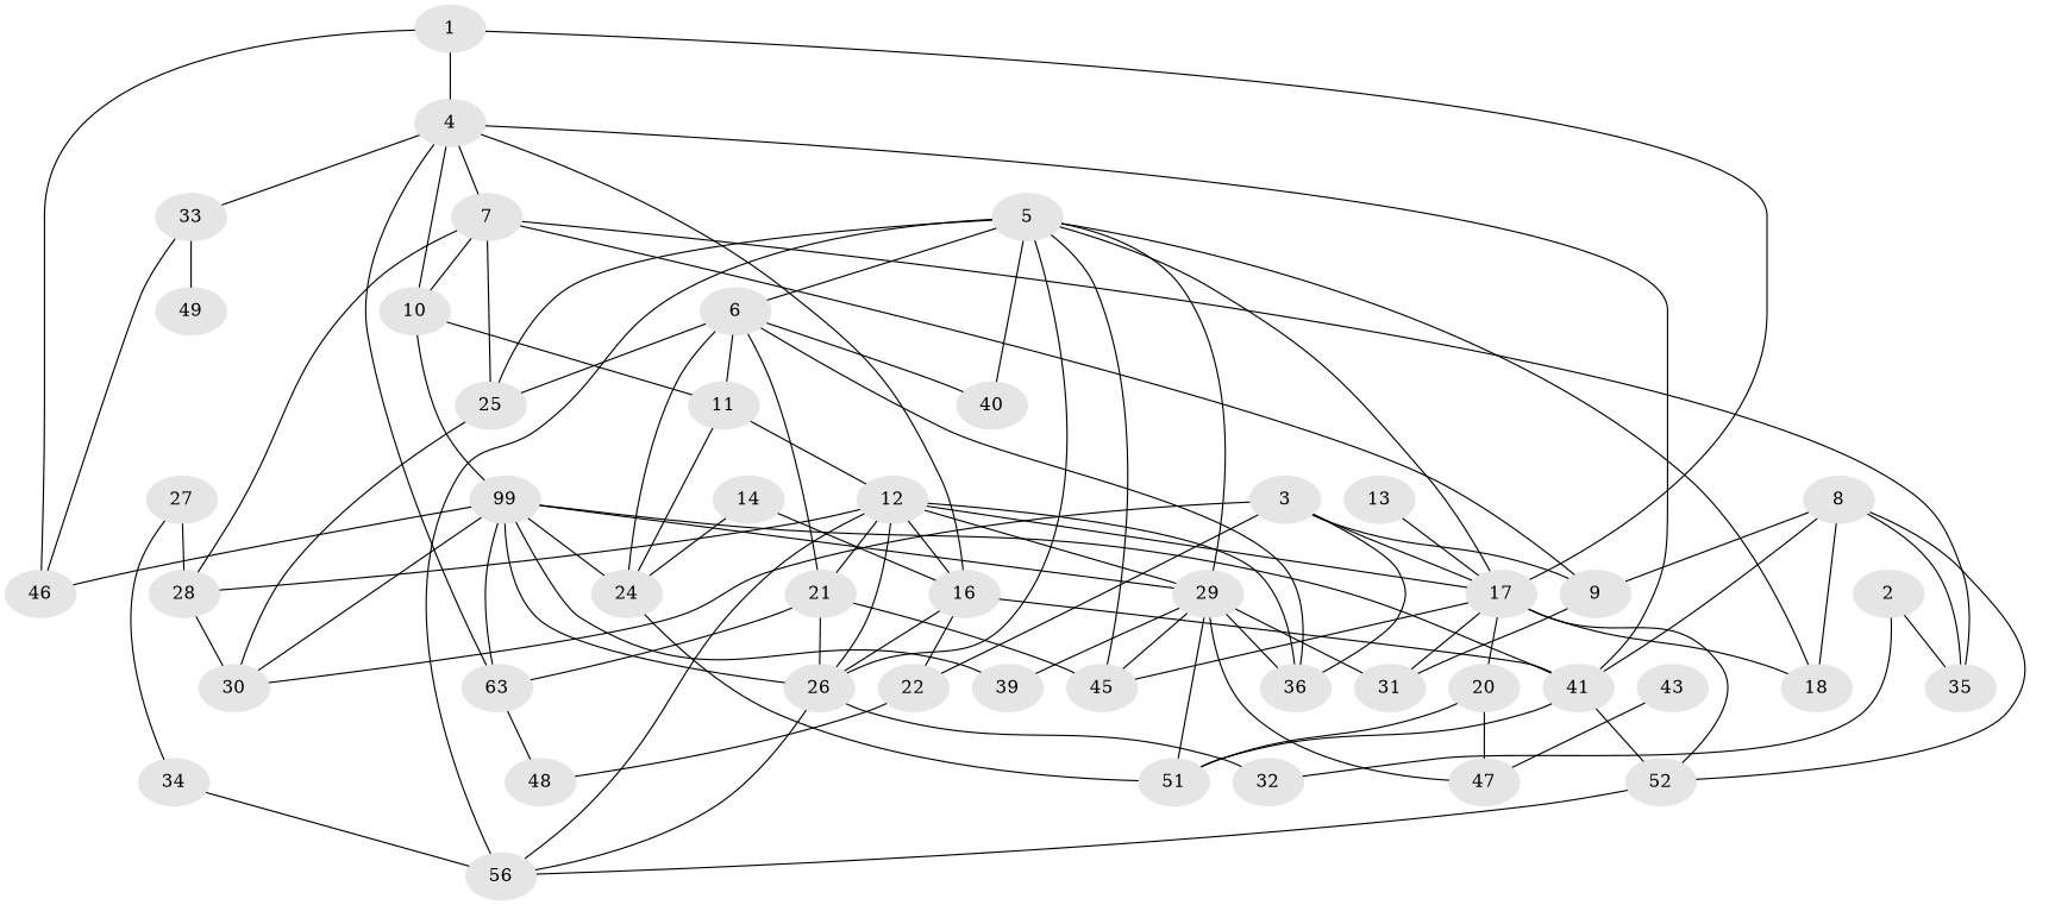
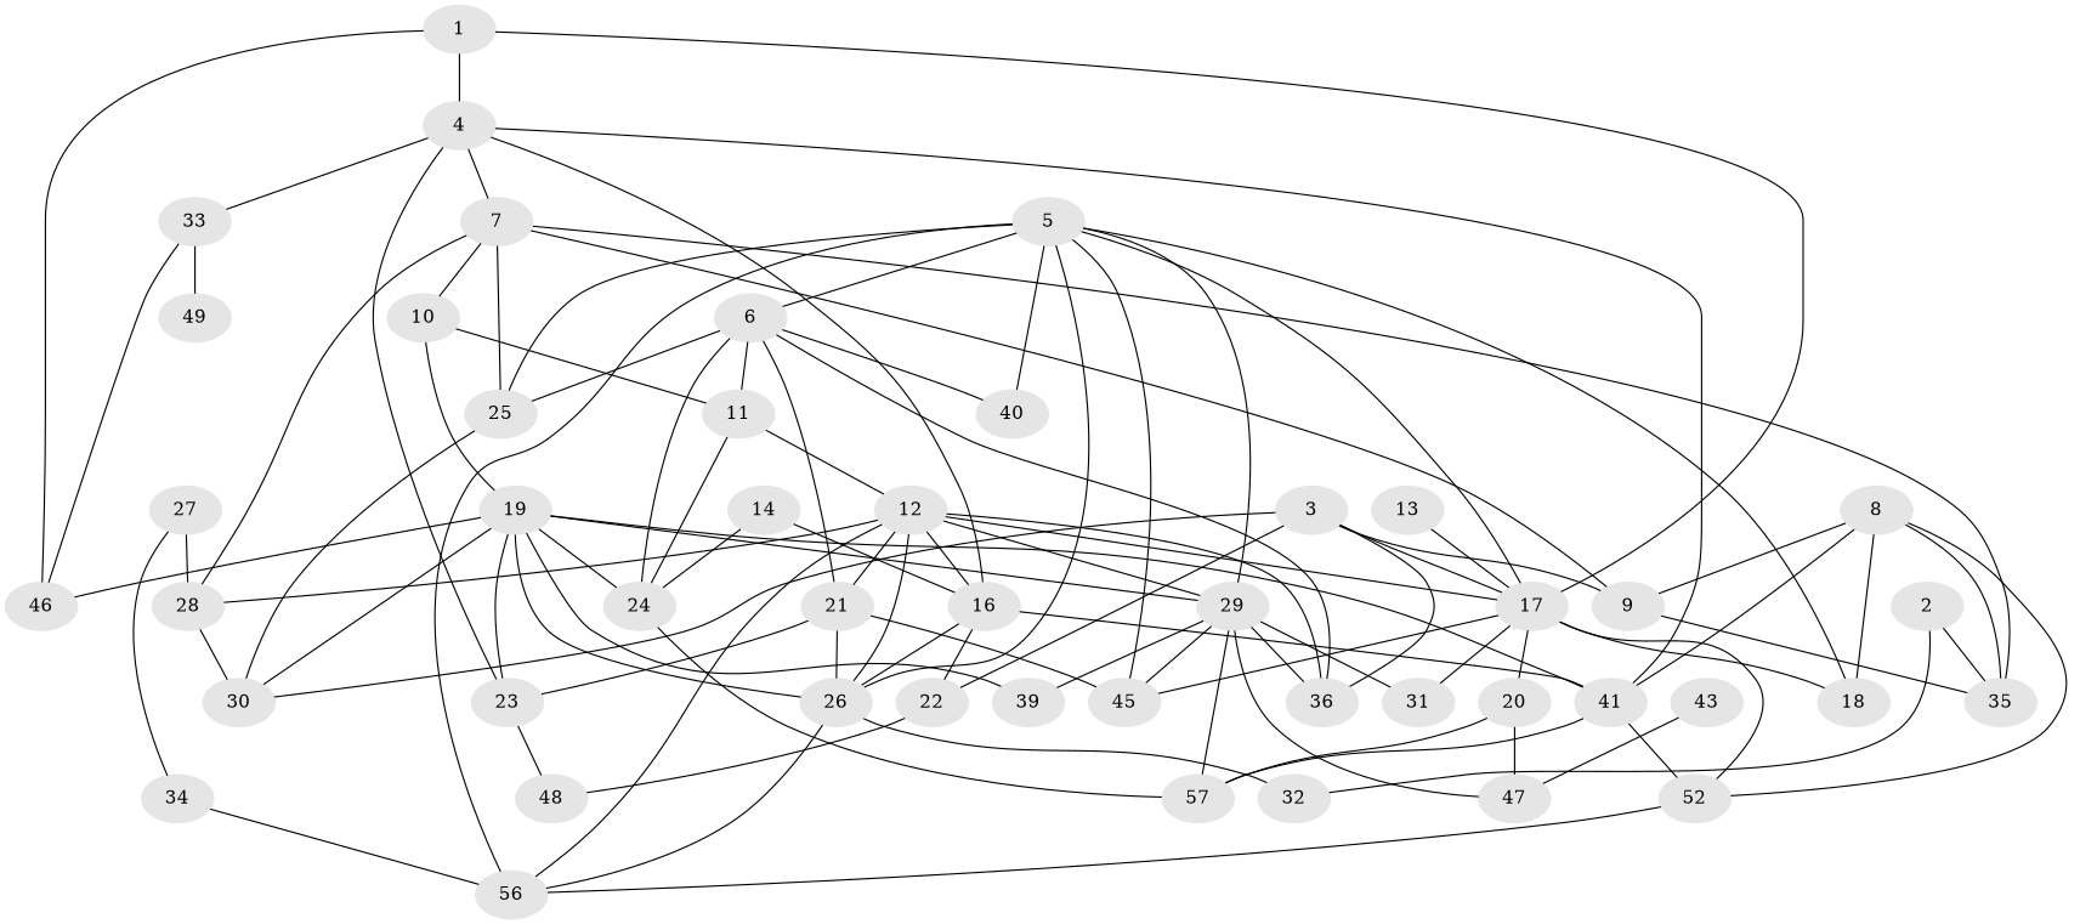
  graph {
    node [color=gray90 style=filled]
    edge [weight=1.0]
    1
    4
    17
    46
    7
    10
    16
-   23 [label=63]
+   23
    33
    41
    18
    45
    52
    31
    20
    2
    32
    35
    3
    9
    22
    30
    36
    48
    25
    28
    11
-   19 [label=99]
+   19
    26
    49
-   51
+   51 [label=57]
    5
    6
    29
    40
    56
    21
    24
    12
    39
    47
    8
    13
    14
    27
    34
    43
    1 -- 4
    1 -- 17
    1 -- 46
    4 -- 7
-   4 -- 10
    4 -- 16
    4 -- 23
    4 -- 33
    4 -- 41
    17 -- 18
    17 -- 45
    17 -- 52
    17 -- 31
    17 -- 20
    7 -- 10
    7 -- 35
    7 -- 9
    7 -- 25
    7 -- 28
    10 -- 11
    10 -- 19
    16 -- 41
    16 -- 22
    16 -- 26
    23 -- 48
    33 -- 46
    33 -- 49
    41 -- 52
    41 -- 51
    52 -- 56
    20 -- 51
    20 -- 47
    2 -- 32
    2 -- 35
    3 -- 17
    3 -- 9
    3 -- 22
    3 -- 30
    3 -- 36
-   9 -- 31
+   9 -- 35
    22 -- 48
    25 -- 30
    28 -- 30
    11 -- 24
    11 -- 12
    19 -- 46
    19 -- 23
    19 -- 41
    19 -- 30
    19 -- 26
    19 -- 29
    19 -- 24
    19 -- 39
    26 -- 32 [weight=2.0]
    26 -- 56
    5 -- 17
    5 -- 18
    5 -- 45
    5 -- 25
    5 -- 26
    5 -- 6
    5 -- 29
    5 -- 40
    5 -- 56 [weight=2.0]
    6 -- 36
    6 -- 25
    6 -- 11
    6 -- 40
    6 -- 21
    6 -- 24 [weight=2.0]
    29 -- 45
    29 -- 31
    29 -- 36
    29 -- 51
    29 -- 39
    29 -- 47
    21 -- 23
    21 -- 45
    21 -- 26
    24 -- 51
    12 -- 17
    12 -- 16
    12 -- 36
    12 -- 28
    12 -- 26
    12 -- 29
    12 -- 56
    12 -- 21
    8 -- 41
    8 -- 18
    8 -- 52
    8 -- 35
    8 -- 9
    13 -- 17
    14 -- 16
    14 -- 24
    27 -- 28
    27 -- 34
    34 -- 56
    43 -- 47
  }
